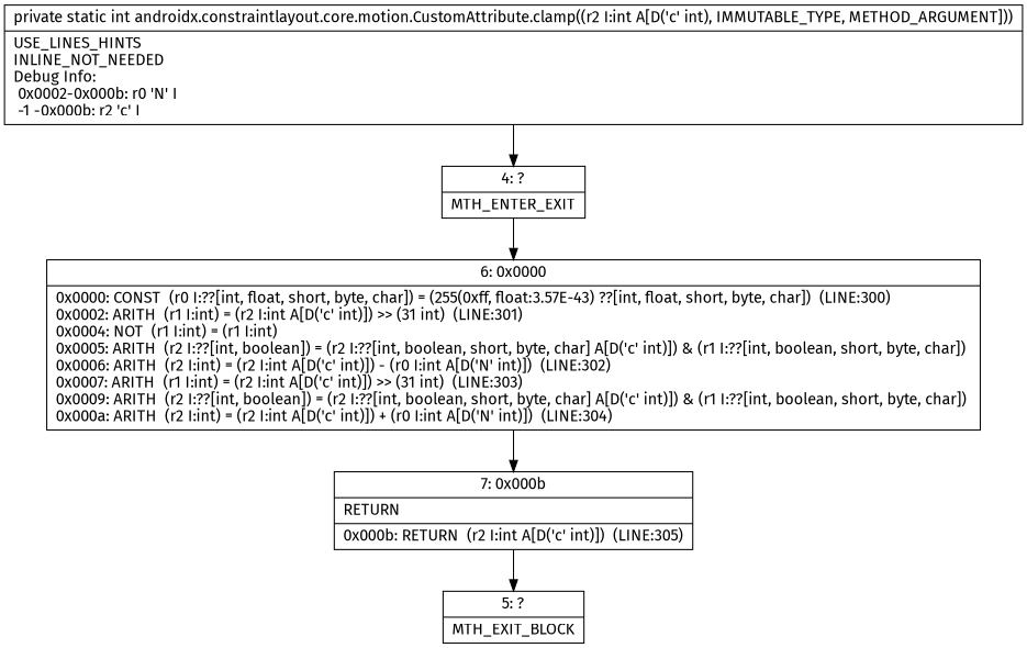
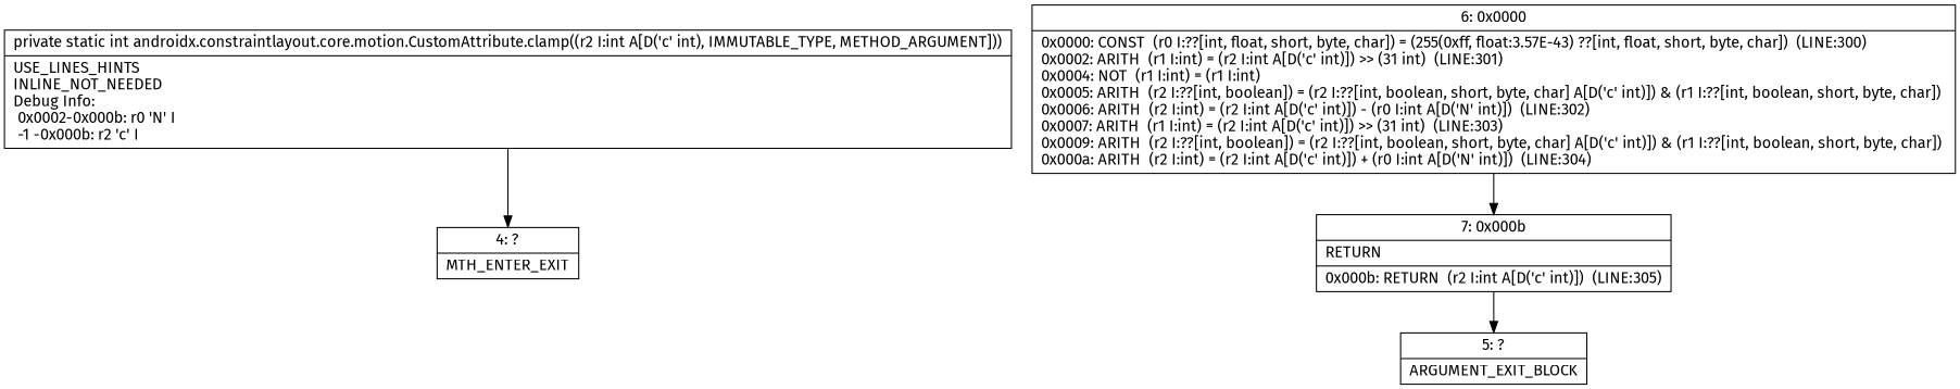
  digraph {
    fontname="Fira Sans"
    node [fontname="Fira Sans" shape=record]
    edge [fontname="Fira Sans"]
    n1 [label="{4\:\ ?|MTH_ENTER_EXIT\l}"]
    n2 [label="{6\:\ 0x0000|0x0000: CONST  (r0 I:??[int, float, short, byte, char]) = (255(0xff, float:3.57E\-43) ??[int, float, short, byte, char])  (LINE:300)\l0x0002: ARITH  (r1 I:int) = (r2 I:int A[D('c' int)]) \>\> (31 int)  (LINE:301)\l0x0004: NOT  (r1 I:int) = (r1 I:int) \l0x0005: ARITH  (r2 I:??[int, boolean]) = (r2 I:??[int, boolean, short, byte, char] A[D('c' int)]) & (r1 I:??[int, boolean, short, byte, char]) \l0x0006: ARITH  (r2 I:int) = (r2 I:int A[D('c' int)]) \- (r0 I:int A[D('N' int)])  (LINE:302)\l0x0007: ARITH  (r1 I:int) = (r2 I:int A[D('c' int)]) \>\> (31 int)  (LINE:303)\l0x0009: ARITH  (r2 I:??[int, boolean]) = (r2 I:??[int, boolean, short, byte, char] A[D('c' int)]) & (r1 I:??[int, boolean, short, byte, char]) \l0x000a: ARITH  (r2 I:int) = (r2 I:int A[D('c' int)]) + (r0 I:int A[D('N' int)])  (LINE:304)\l}"]
    n3 [label="{7\:\ 0x000b|RETURN\l|0x000b: RETURN  (r2 I:int A[D('c' int)])  (LINE:305)\l}"]
-   n4 [label="{5\:\ ?|MTH_EXIT_BLOCK\l}"]
+   n4 [label="{5\:\ ?|ARGUMENT_EXIT_BLOCK\l}"]
    n5 [label="{private static int androidx.constraintlayout.core.motion.CustomAttribute.clamp((r2 I:int A[D('c' int), IMMUTABLE_TYPE, METHOD_ARGUMENT]))  | USE_LINES_HINTS\lINLINE_NOT_NEEDED\lDebug Info:\l  0x0002\-0x000b: r0 'N' I\l  \-1 \-0x000b: r2 'c' I\l}"]
-   n1 -> n2
    n2 -> n3
    n3 -> n4
    n5 -> n1
  }
